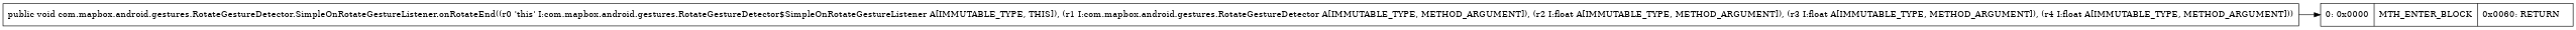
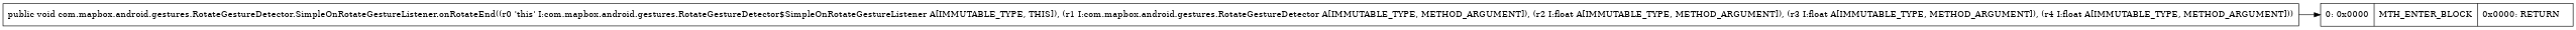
  digraph {
    rankdir=LR
    node [shape=record]
-   n1 [label="{0\:\ 0x0000|MTH_ENTER_BLOCK\l|0x0060: RETURN   \l}"]
+   n1 [label="{0\:\ 0x0000|MTH_ENTER_BLOCK\l|0x0000: RETURN   \l}"]
    n2 [label="{public void com.mapbox.android.gestures.RotateGestureDetector.SimpleOnRotateGestureListener.onRotateEnd((r0 'this' I:com.mapbox.android.gestures.RotateGestureDetector$SimpleOnRotateGestureListener A[IMMUTABLE_TYPE, THIS]), (r1 I:com.mapbox.android.gestures.RotateGestureDetector A[IMMUTABLE_TYPE, METHOD_ARGUMENT]), (r2 I:float A[IMMUTABLE_TYPE, METHOD_ARGUMENT]), (r3 I:float A[IMMUTABLE_TYPE, METHOD_ARGUMENT]), (r4 I:float A[IMMUTABLE_TYPE, METHOD_ARGUMENT])) }"]
    n2 -> n1
  }
